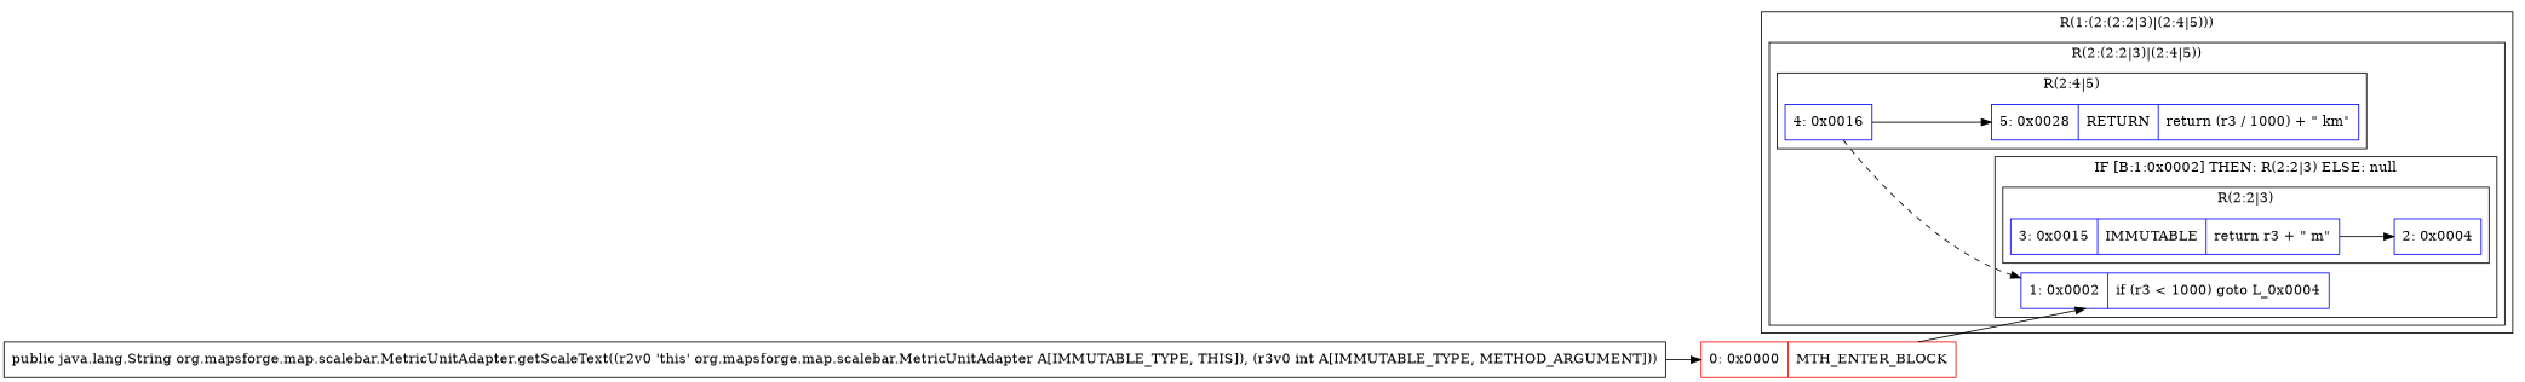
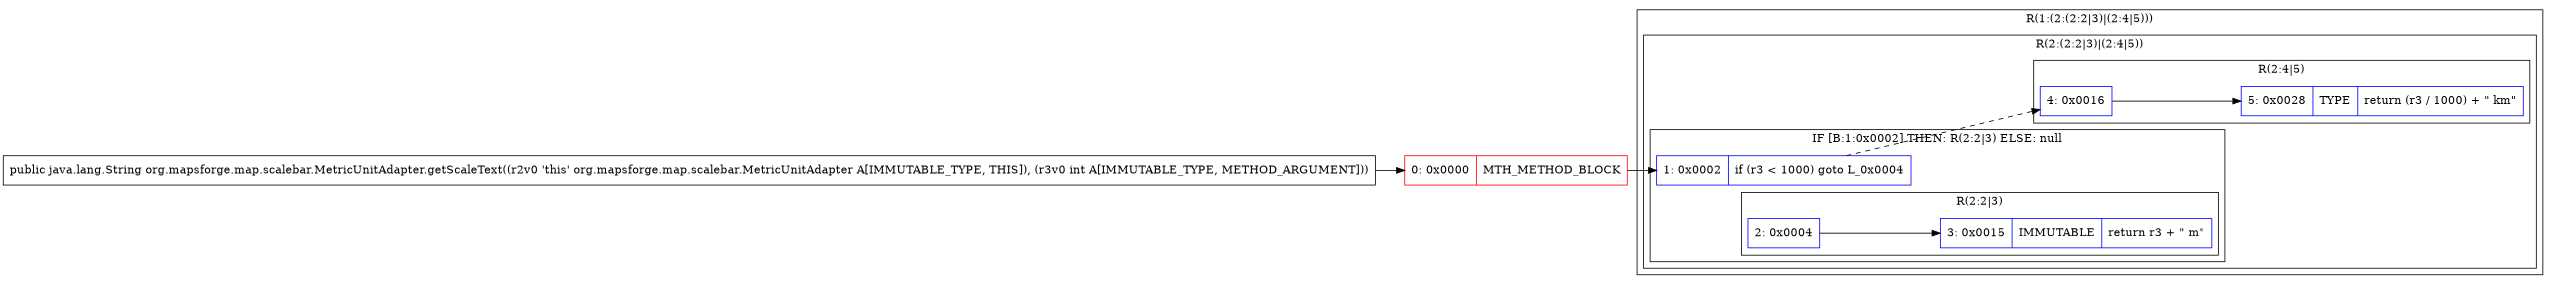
  digraph {
    rankdir=LR
    node [color=blue shape=record]
    n1 [label="{2\:\ 0x0004}"]
    n2 [label="{3\:\ 0x0015|IMMUTABLE\l|return r3 + \" m\"\l}"]
    n3 [label="{1\:\ 0x0002|if (r3 \< 1000) goto L_0x0004\l}"]
    n4 [label="{4\:\ 0x0016}"]
-   n5 [label="{5\:\ 0x0028|RETURN\l|return (r3 \/ 1000) + \" km\"\l}"]
-   n6 [color=red label="{0\:\ 0x0000|MTH_ENTER_BLOCK\l}"]
+   n5 [label="{5\:\ 0x0028|TYPE\l|return (r3 \/ 1000) + \" km\"\l}"]
+   n6 [color=red label="{0\:\ 0x0000|MTH_METHOD_BLOCK\l}"]
    n7 [label="{public java.lang.String org.mapsforge.map.scalebar.MetricUnitAdapter.getScaleText((r2v0 'this' org.mapsforge.map.scalebar.MetricUnitAdapter A[IMMUTABLE_TYPE, THIS]), (r3v0 int A[IMMUTABLE_TYPE, METHOD_ARGUMENT])) }" color=""]
    subgraph cluster_1 {
      label="R(1:(2:(2:2|3)|(2:4|5)))"
      subgraph cluster_2 {
        label="R(2:(2:2|3)|(2:4|5))"
        subgraph cluster_3 {
          label="IF [B:1:0x0002] THEN: R(2:2|3) ELSE: null"
          n3
          subgraph cluster_4 {
            label="R(2:2|3)"
            n1
            n2
          }
        }
        subgraph cluster_5 {
          label="R(2:4|5)"
          n4
          n5
        }
      }
    }
-   n2 -> n1
-   n4 -> n3 [style=dashed]
+   n1 -> n2
+   n3 -> n4 [style=dashed]
    n4 -> n5
    n6 -> n3
    n7 -> n6
  }
